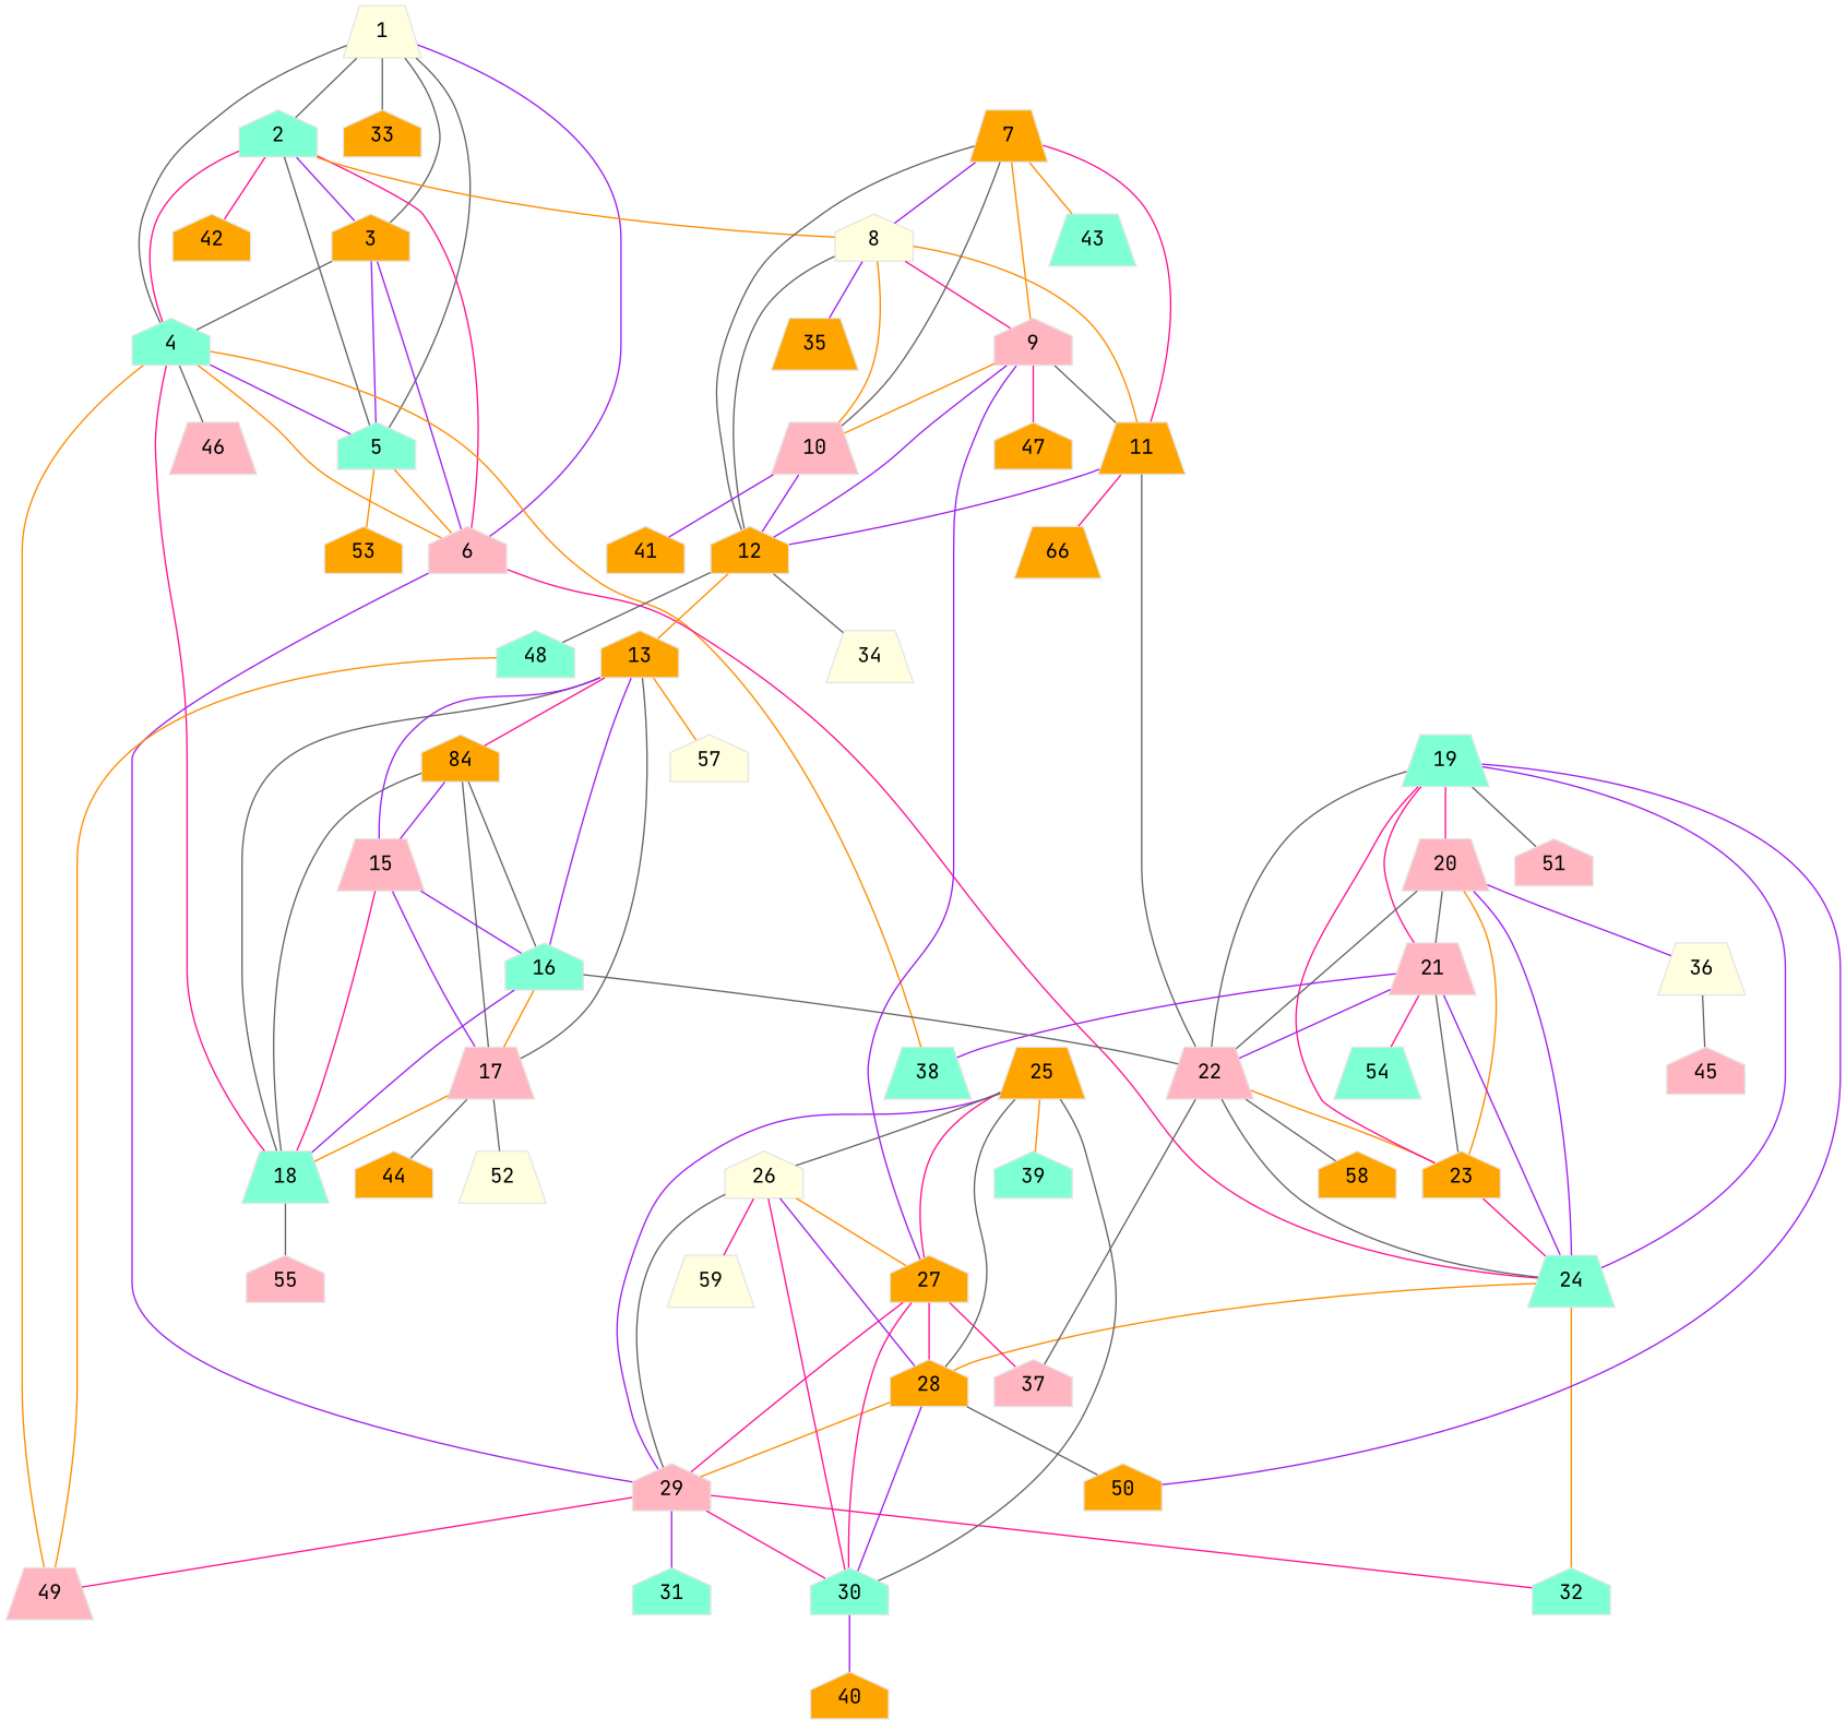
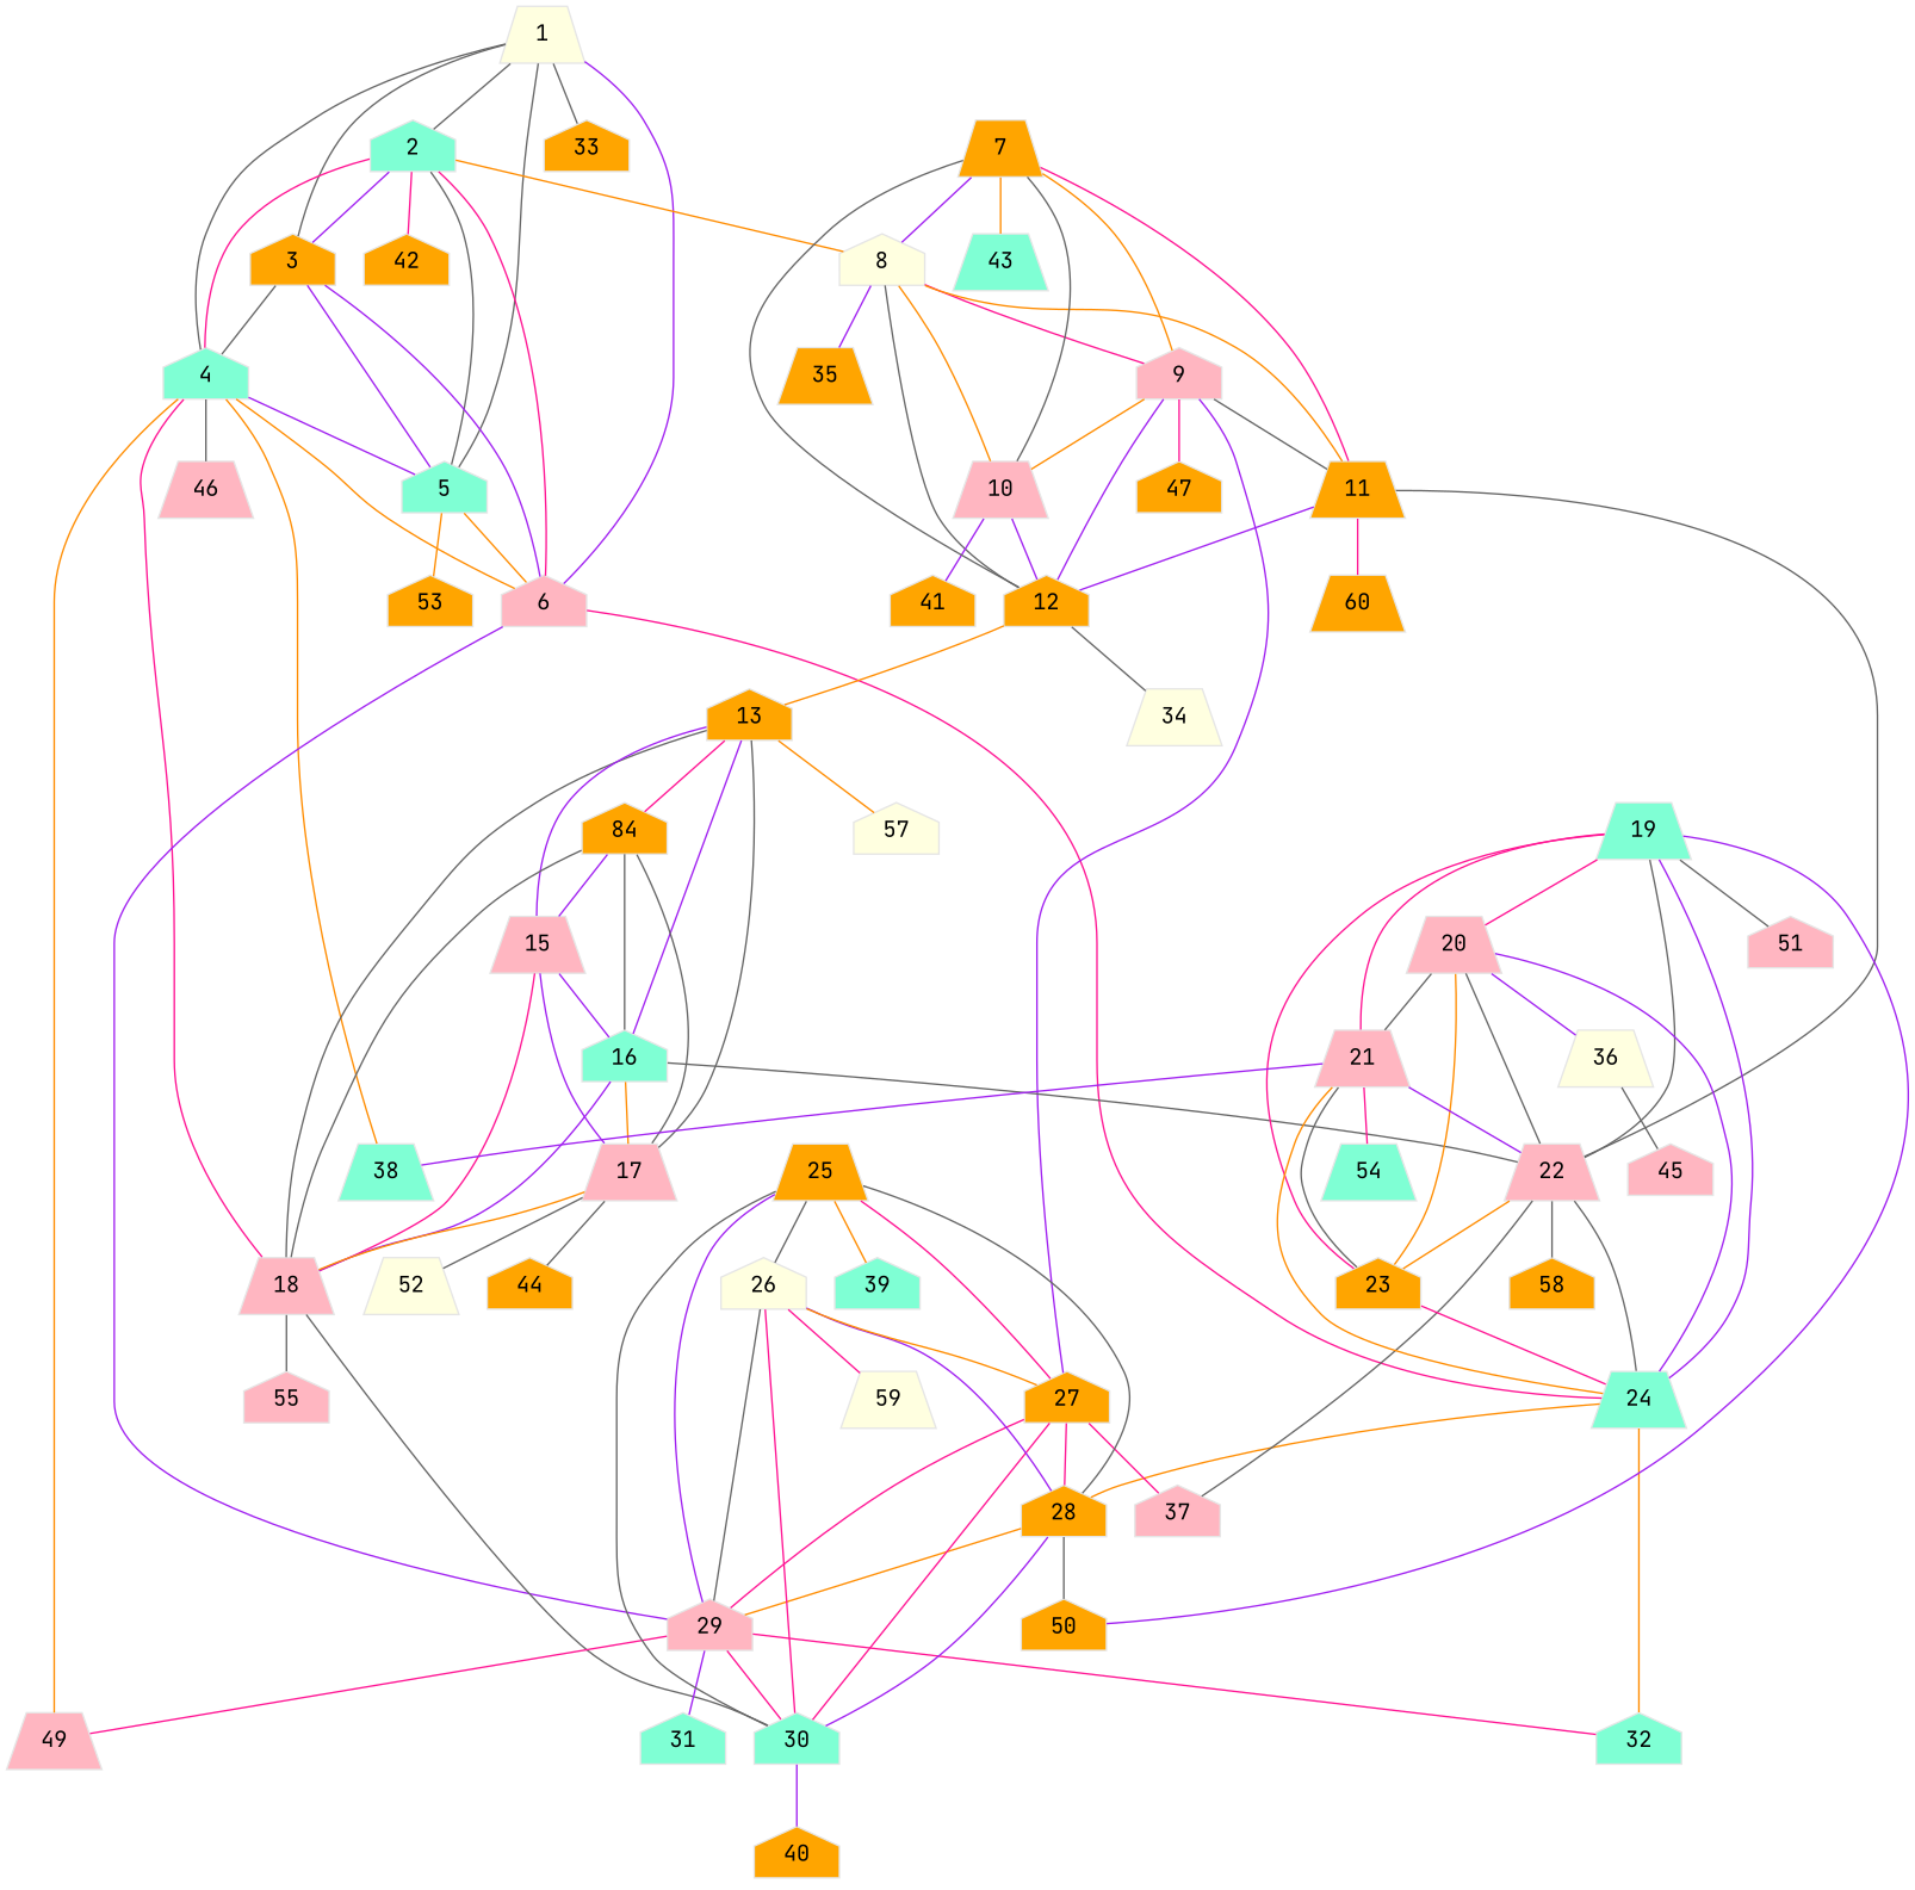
  graph {
    fontname="JetBrains Mono"
    node [color=gray90 fillcolor=orange fontname="JetBrains Mono" shape=house style=filled]
    edge [color=gray40 fontname="JetBrains Mono" weight=1.0]
    1 [fillcolor=lightyellow shape=trapezium]
    2 [fillcolor=aquamarine]
    3
    4 [fillcolor=aquamarine]
    5 [fillcolor=aquamarine]
    6 [fillcolor=lightpink]
    33
    8 [fillcolor=lightyellow]
    42
-   18 [fillcolor=aquamarine shape=trapezium]
+   18 [fillcolor=lightpink shape=trapezium]
    38 [fillcolor=aquamarine shape=trapezium]
    46 [fillcolor=lightpink shape=trapezium]
    49 [fillcolor=lightpink shape=trapezium]
    53
    24 [fillcolor=aquamarine shape=trapezium]
    29 [fillcolor=lightpink]
    9 [fillcolor=lightpink]
    10 [fillcolor=lightpink shape=trapezium]
    11 [shape=trapezium]
    12
    35 [shape=trapezium]
    30 [fillcolor=aquamarine]
    55 [fillcolor=lightpink]
    28
    32 [fillcolor=aquamarine]
    31 [fillcolor=aquamarine]
    7 [shape=trapezium]
    43 [fillcolor=aquamarine shape=trapezium]
    27
    47
    41
    22 [fillcolor=lightpink shape=trapezium]
-   60 [shape=trapezium label=66]
+   60 [shape=trapezium]
    13
    34 [fillcolor=lightyellow shape=trapezium]
-   48 [fillcolor=aquamarine]
    37 [fillcolor=lightpink]
    23
    58
    n40 [label=84]
    15 [fillcolor=lightpink shape=trapezium]
    16 [fillcolor=aquamarine]
    17 [fillcolor=lightpink shape=trapezium]
    57 [fillcolor=lightyellow]
    44
    52 [fillcolor=lightyellow shape=trapezium]
    40
    19 [fillcolor=aquamarine shape=trapezium]
    20 [fillcolor=lightpink shape=trapezium]
    21 [fillcolor=lightpink shape=trapezium]
    50
    51 [fillcolor=lightpink]
    36 [fillcolor=lightyellow shape=trapezium]
    54 [fillcolor=aquamarine shape=trapezium]
    45 [fillcolor=lightpink]
    25 [shape=trapezium]
    26 [fillcolor=lightyellow]
    39 [fillcolor=aquamarine]
    59 [fillcolor=lightyellow shape=trapezium]
    1 -- 2
    1 -- 3
    1 -- 4
    1 -- 5
    1 -- 6 [color=purple]
    1 -- 33 [weight=3.0]
    2 -- 3 [color=purple]
    2 -- 4 [color=deeppink]
    2 -- 5
    2 -- 6 [color=deeppink]
    2 -- 8 [color=darkorange]
    2 -- 42 [color=deeppink]
    3 -- 4
    3 -- 5 [color=purple]
    3 -- 6 [color=purple]
    4 -- 5 [color=purple]
    4 -- 6 [color=darkorange]
    4 -- 18 [color=deeppink]
    4 -- 38 [color=darkorange]
    4 -- 46
    4 -- 49 [color=darkorange weight=2.0]
    5 -- 6 [color=darkorange]
    5 -- 53 [color=darkorange]
    6 -- 24 [color=deeppink]
    6 -- 29 [color=purple]
    8 -- 9 [color=deeppink]
    8 -- 10 [color=darkorange]
    8 -- 11 [color=darkorange]
    8 -- 12
    8 -- 35 [color=purple]
+   18 -- 30
    18 -- 55
    24 -- 28 [color=darkorange]
    24 -- 32 [color=darkorange weight=4.0]
    29 -- 49 [color=deeppink]
    29 -- 30 [color=deeppink]
    29 -- 32 [color=deeppink]
    29 -- 31 [color=purple]
    9 -- 10 [color=darkorange]
    9 -- 11
    9 -- 12 [color=purple]
    9 -- 27 [color=purple]
    9 -- 47 [color=deeppink]
    10 -- 12 [color=purple]
    10 -- 41 [color=purple]
    11 -- 12 [color=purple]
    11 -- 22
    11 -- 60 [color=deeppink]
    12 -- 13 [color=darkorange]
    12 -- 34
-   12 -- 48 [weight=4.0]
    30 -- 40 [color=purple weight=2.0]
    28 -- 29 [color=darkorange]
    28 -- 30 [color=purple]
    28 -- 50 [weight=4.0]
    7 -- 8 [color=purple]
    7 -- 9 [color=darkorange]
    7 -- 10
    7 -- 11 [color=deeppink]
    7 -- 12
    7 -- 43 [color=darkorange weight=2.0]
    27 -- 29 [color=deeppink]
    27 -- 30 [color=deeppink]
    27 -- 28 [color=deeppink]
    27 -- 37 [color=deeppink weight=3.0]
    22 -- 24
    22 -- 37
    22 -- 23 [color=darkorange]
    22 -- 58
    13 -- 18
    13 -- n40 [color=deeppink]
    13 -- 15 [color=purple]
    13 -- 16 [color=purple]
    13 -- 17
    13 -- 57 [color=darkorange]
-   48 -- 49 [color=darkorange]
    23 -- 24 [color=deeppink]
    n40 -- 18
    n40 -- 15 [color=purple weight=3.0]
    n40 -- 16
    n40 -- 17
    15 -- 18 [color=deeppink]
    15 -- 16 [color=purple]
    15 -- 17 [color=purple]
    16 -- 18 [color=purple]
    16 -- 22
    16 -- 17 [color=darkorange]
    17 -- 18 [color=darkorange]
    17 -- 44 [weight=2.0]
    17 -- 52
    19 -- 24 [color=purple]
    19 -- 22
    19 -- 23 [color=deeppink]
    19 -- 20 [color=deeppink]
    19 -- 21 [color=deeppink]
    19 -- 50 [color=purple]
    19 -- 51
    20 -- 24 [color=purple]
    20 -- 22
    20 -- 23 [color=darkorange]
    20 -- 21 [weight=4.0]
    20 -- 36 [color=purple]
    21 -- 38 [color=purple]
-   21 -- 24 [color=purple]
+   21 -- 24 [color=darkorange]
    21 -- 22 [color=purple]
    21 -- 23
    21 -- 54 [color=deeppink]
    36 -- 45
    25 -- 29 [color=purple]
    25 -- 30
    25 -- 28
    25 -- 27 [color=deeppink]
    25 -- 26
    25 -- 39 [color=darkorange]
    26 -- 29
    26 -- 30 [color=deeppink]
    26 -- 28 [color=purple]
    26 -- 27 [color=darkorange]
    26 -- 59 [color=deeppink]
  }
